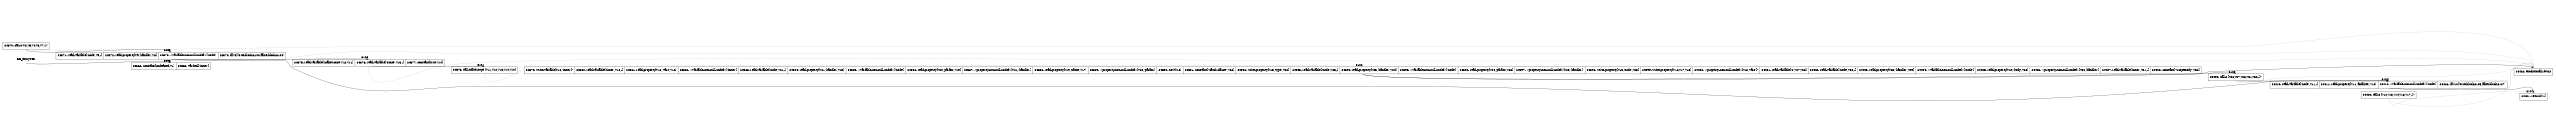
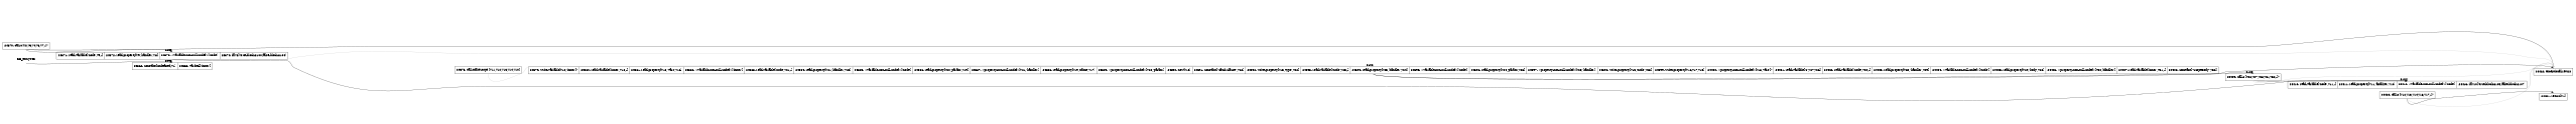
  digraph {
    rankdir=LR
    node [shape=record]
    edge [headport=n tailport=s]
    n1 [label=BB_entry445 shape=none]
    n2 [label="{24362: constant[undefined,v1]|24363: vardecl['inner']}"]
    n3 [label="{24370: call-c [v2,v3,v4,v6,v7,-]*}"]
    n4 [label="{24422: exceptional-return}"]
    n5 [label="{24371: read-variable['node',v9,-]|24372: read-property[v9,'handler',v8]|24373: \<variable-non-null-undef\>['node']|24374: if[v8](true-block:8100,false-block:8104)}"]
-   n6 [label="{24375: read-variable['makeScope',v12,v11]|24376: read-variable['scope',v13,-]|24377: constant[true,v14]}"]
    n7 [label="{24410: read-variable['node',v11,-]|24411: read-property[v11,'finalizer',v10]|24412: \<variable-non-null-undef\>['node']|24413: if[v10](true-block:8105,false-block:8107)}"]
    n8 [label="{24378: call-makeScope [v11,v12,v13,v14,v10]}"]
    n9 [label="{24421: return[v1]}"]
    n10 [label="{24379: write-variable[v10,'inner']*|24380: read-variable['inner',v18,-]|24381: read-property[v18,'vars',v16]|24382: \<variable-non-null-undef\>['inner']|24383: read-variable['node',v21,-]|24384: read-property[v21,'handler',v20]|24385: \<variable-non-null-undef\>['node']|24386: read-property[v20,'param',v19]|24387: \<property-non-null-undef\>[v21,'handler']|24388: read-property[v19,'name',v17]|24389: \<property-non-null-undef\>[v20,'param']|24390: new[v15]|24391: constant[\"catch clause\",v22]|24392: write-property[v15,'type',v22]|24393: read-variable['node',v25,-]|24394: read-property[v25,'handler',v24]|24395: \<variable-non-null-undef\>['node']|24396: read-property[v24,'param',v23]|24397: \<property-non-null-undef\>[v25,'handler']|24398: write-property[v15,'node',v23]|24399: write-property[v16,v17,v15]|24400: \<property-non-null-undef\>[v18,'vars']*|24401: read-variable['c',v27,v26]|24402: read-variable['node',v30,-]|24403: read-property[v30,'handler',v29]|24404: \<variable-non-null-undef\>['node']|24405: read-property[v29,'body',v28]|24406: \<property-non-null-undef\>[v30,'handler']|24407: read-variable['inner',v31,-]|24408: constant[\"ScopeBody\",v32]}"]
    n11 [label="{24409: call-c [v26,v27,v28,v31,v32,-]*}"]
    n12 [label="{24420: call-c [v12,v13,v14,v16,v17,-]*}"]
    n1 -> n2 [headlabel="    8096"]
-   n3 -> n4 [color=gray]
+   n3 -> n4 [color=black]
    n3 -> n5 [headlabel="      8099"]
    n5 -> n4 [color=gray]
-   n5 -> n6 [headlabel="      8100"]
    n5 -> n7 [headlabel="      8104"]
-   n6 -> n4 [color=gray]
-   n6 -> n8 [headlabel="      8101"]
    n7 -> n4 [color=gray]
-   n7 -> n9 [headlabel="      8107"]
    n8 -> n10 [color=gray headlabel="      8102"]
    n10 -> n4 [color=black]
    n10 -> n11 [headlabel="      8103"]
    n11 -> n4 [color=gray]
    n11 -> n7
    n12 -> n4 [color=gray]
-   n12 -> n9 [color=gray]
+   n12 -> n9
  }
